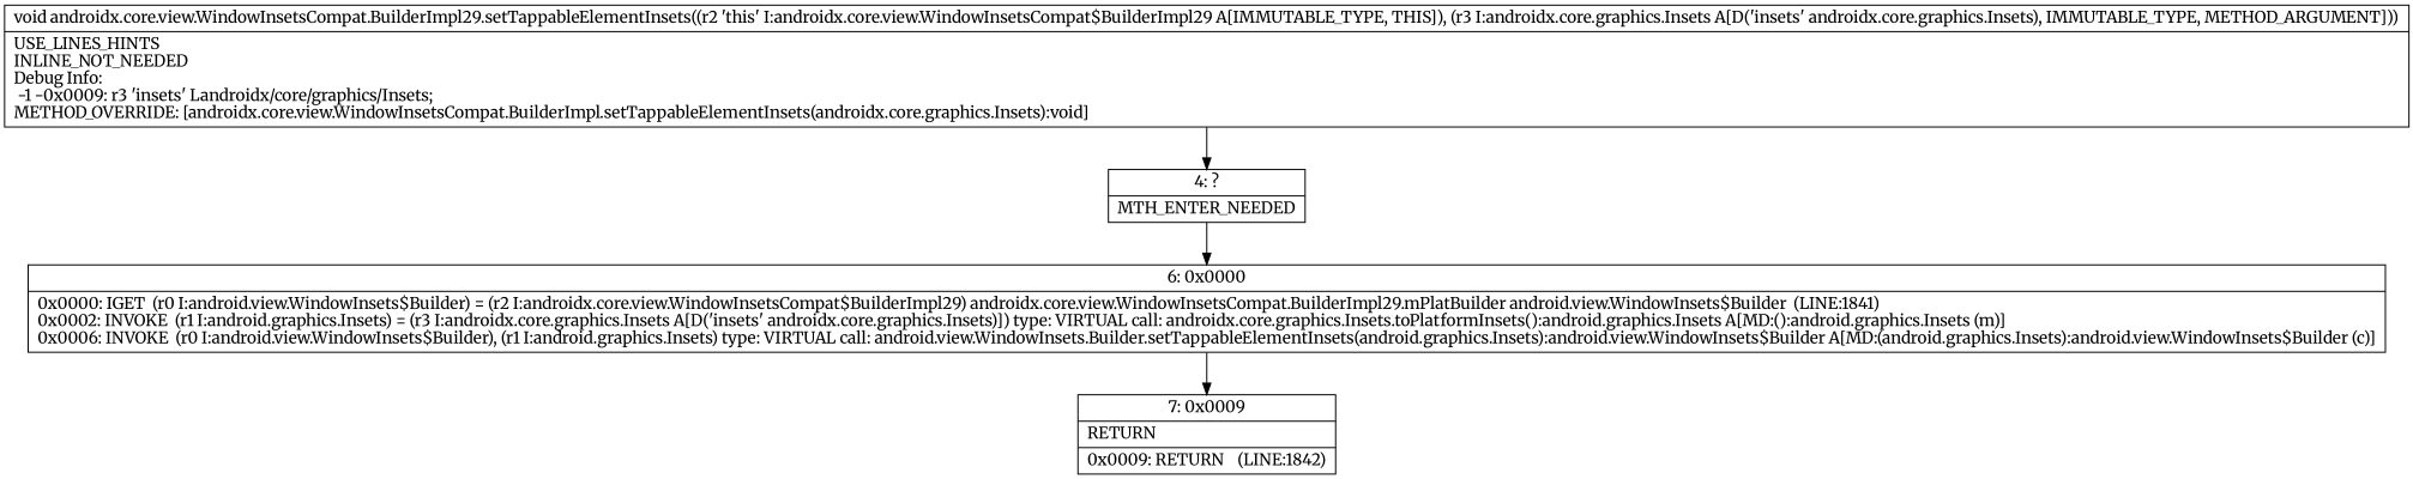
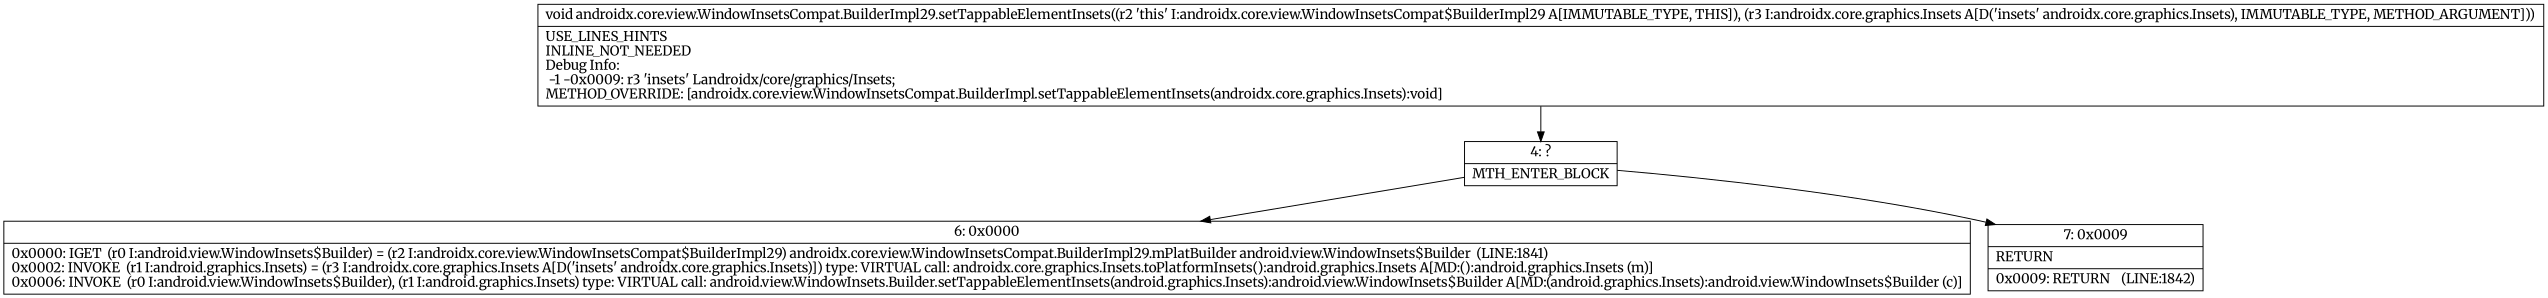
  digraph {
    fontname=Merriweather
    node [fontname=Merriweather shape=record]
    edge [fontname=Merriweather]
-   n1 [label="{4\:\ ?|MTH_ENTER_NEEDED\l}"]
+   n1 [label="{4\:\ ?|MTH_ENTER_BLOCK\l}"]
    n2 [label="{6\:\ 0x0000|0x0000: IGET  (r0 I:android.view.WindowInsets$Builder) = (r2 I:androidx.core.view.WindowInsetsCompat$BuilderImpl29) androidx.core.view.WindowInsetsCompat.BuilderImpl29.mPlatBuilder android.view.WindowInsets$Builder  (LINE:1841)\l0x0002: INVOKE  (r1 I:android.graphics.Insets) = (r3 I:androidx.core.graphics.Insets A[D('insets' androidx.core.graphics.Insets)]) type: VIRTUAL call: androidx.core.graphics.Insets.toPlatformInsets():android.graphics.Insets A[MD:():android.graphics.Insets (m)]\l0x0006: INVOKE  (r0 I:android.view.WindowInsets$Builder), (r1 I:android.graphics.Insets) type: VIRTUAL call: android.view.WindowInsets.Builder.setTappableElementInsets(android.graphics.Insets):android.view.WindowInsets$Builder A[MD:(android.graphics.Insets):android.view.WindowInsets$Builder (c)]\l}"]
    n3 [label="{7\:\ 0x0009|RETURN\l|0x0009: RETURN    (LINE:1842)\l}"]
    n4 [label="{void androidx.core.view.WindowInsetsCompat.BuilderImpl29.setTappableElementInsets((r2 'this' I:androidx.core.view.WindowInsetsCompat$BuilderImpl29 A[IMMUTABLE_TYPE, THIS]), (r3 I:androidx.core.graphics.Insets A[D('insets' androidx.core.graphics.Insets), IMMUTABLE_TYPE, METHOD_ARGUMENT]))  | USE_LINES_HINTS\lINLINE_NOT_NEEDED\lDebug Info:\l  \-1 \-0x0009: r3 'insets' Landroidx\/core\/graphics\/Insets;\lMETHOD_OVERRIDE: [androidx.core.view.WindowInsetsCompat.BuilderImpl.setTappableElementInsets(androidx.core.graphics.Insets):void]\l}"]
    n1 -> n2
-   n2 -> n3
+   n1 -> n3
    n4 -> n1
  }
